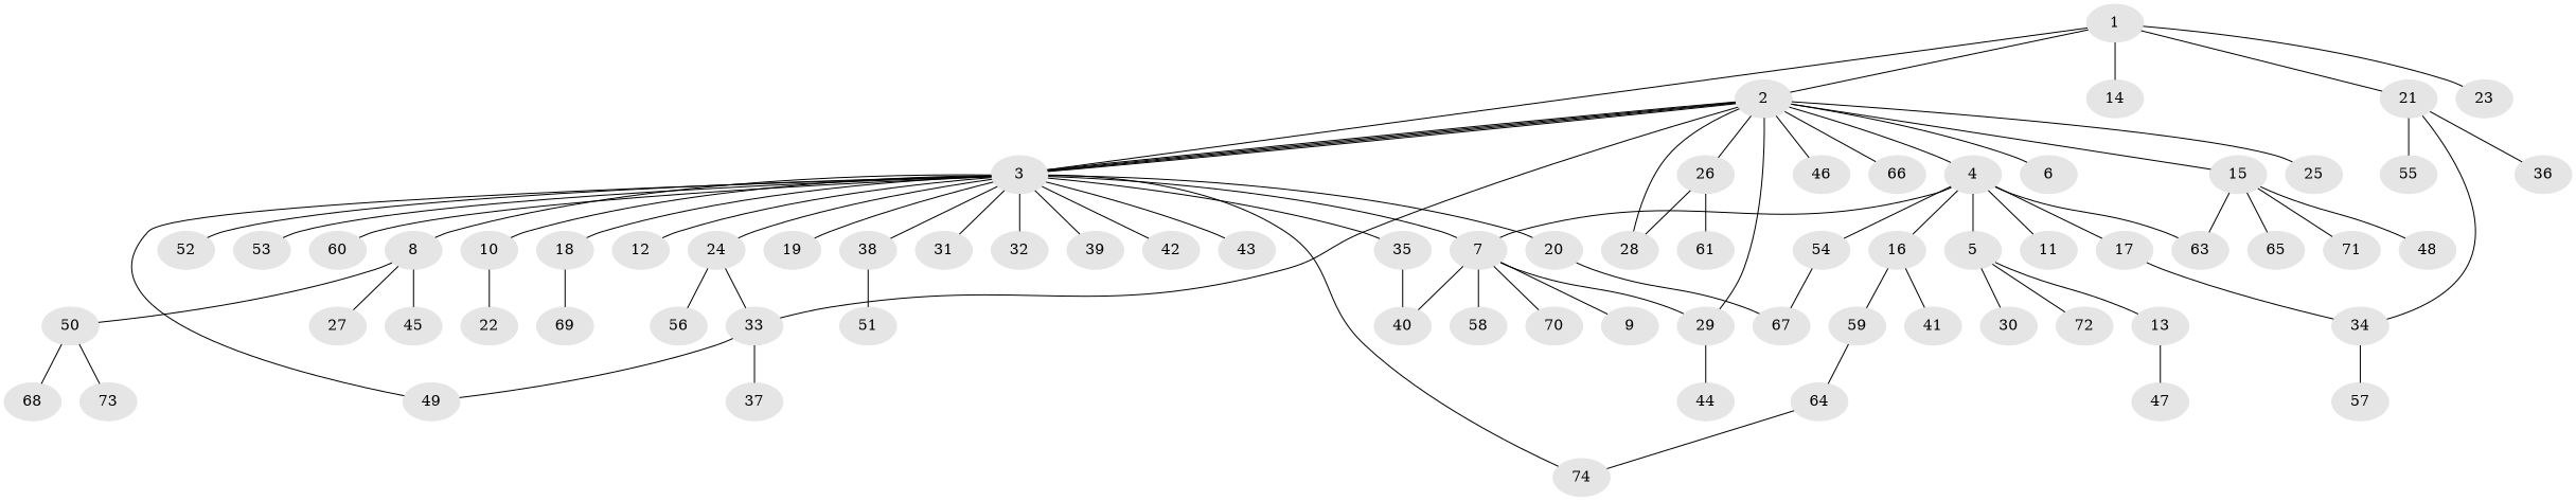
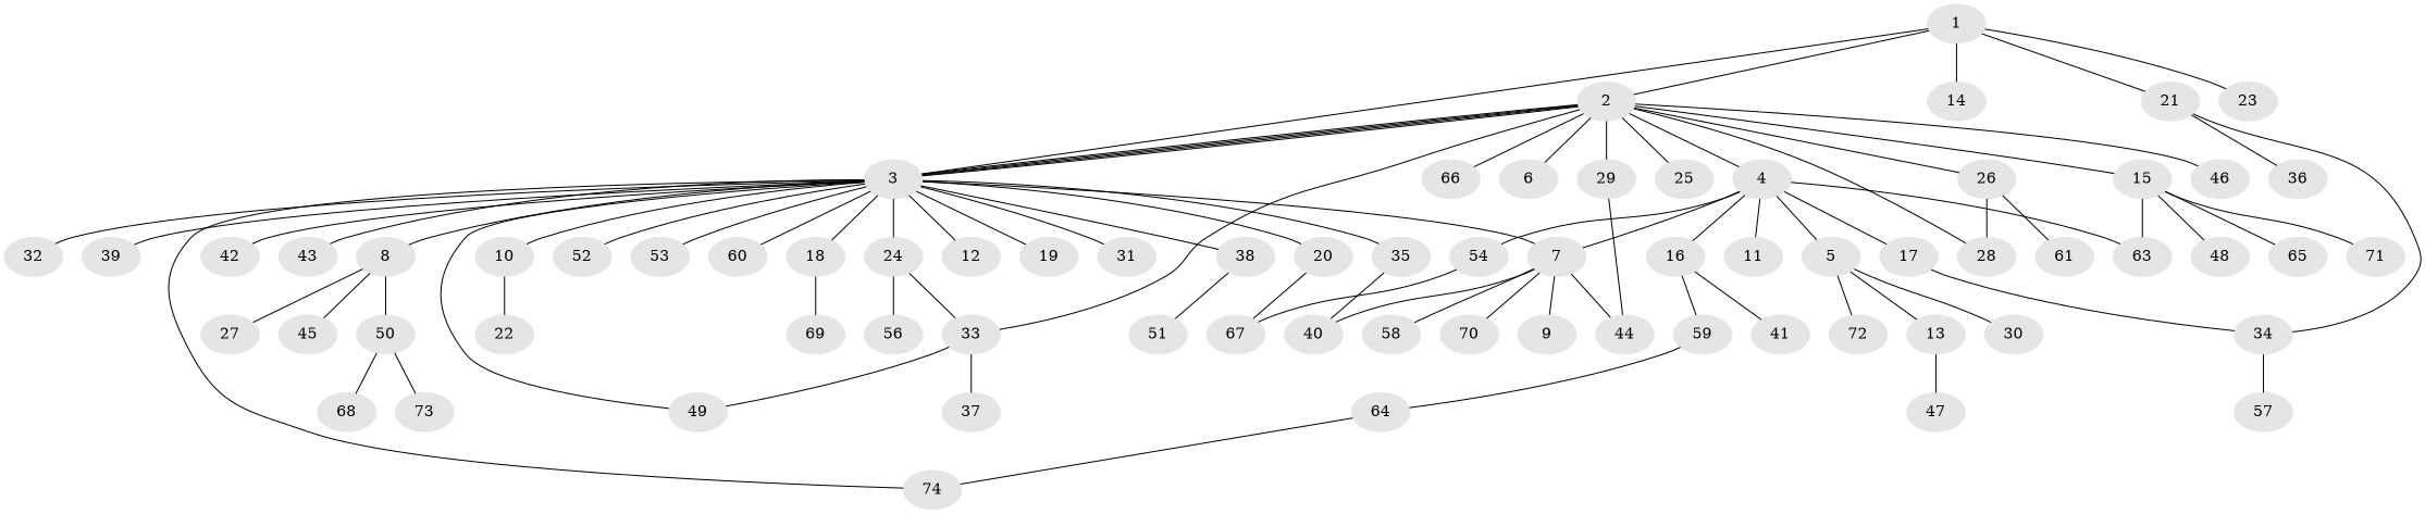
  graph {
    node [color=gray90 style=filled]
    1
    2
    3
    14
    21
    23
    4
    6
    15
    25
    26
    28
    29
    33
    46
    66
    7
    8
    10
    12
    18
    19
    20
    24
    31
    32
    35
    38
    39
    42
    43
    49
    52
    53
    60
    74
    34
    36
-   55
    5
    11
    16
    17
    54
    63
    48
    65
    71
    61
    44
    37
    9
    40
    58
    70
    27
    45
    50
    22
    69
    67
    56
    51
    13
    30
    72
    41
    59
    47
    68
    73
    64
    57
    1 -- 2
    1 -- 3
    1 -- 14
    1 -- 21
    1 -- 23
    2 -- 3
    2 -- 3
    2 -- 3
    2 -- 3
    2 -- 4
    2 -- 6
    2 -- 15
    2 -- 25
    2 -- 26
    2 -- 28
    2 -- 29
    2 -- 33
    2 -- 46
    2 -- 66
    3 -- 7
    3 -- 8
    3 -- 10
    3 -- 12
    3 -- 18
    3 -- 19
    3 -- 20
    3 -- 24
    3 -- 31
    3 -- 32
    3 -- 35
    3 -- 38
    3 -- 39
    3 -- 42
    3 -- 43
    3 -- 49
    3 -- 52
    3 -- 53
    3 -- 60
    3 -- 74
    21 -- 34
    21 -- 36
-   21 -- 55
    4 -- 7
    4 -- 5
    4 -- 11
    4 -- 16
    4 -- 17
    4 -- 54
    4 -- 63
    15 -- 63
    15 -- 48
    15 -- 65
    15 -- 71
    26 -- 28
    26 -- 61
    29 -- 44
    33 -- 49
    33 -- 37
-   7 -- 29
+   7 -- 44
    7 -- 9
    7 -- 40
    7 -- 58
    7 -- 70
    8 -- 27
    8 -- 45
    8 -- 50
    10 -- 22
    18 -- 69
    20 -- 67
    24 -- 33
    24 -- 56
    35 -- 40
    38 -- 51
    34 -- 57
    5 -- 13
    5 -- 30
    5 -- 72
    16 -- 41
    16 -- 59
    17 -- 34
    54 -- 67
    50 -- 68
    50 -- 73
    13 -- 47
    59 -- 64
    64 -- 74
  }
